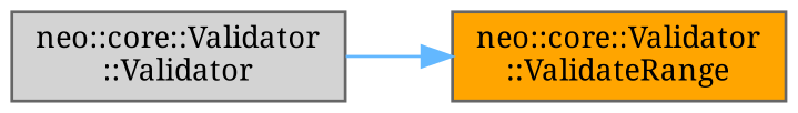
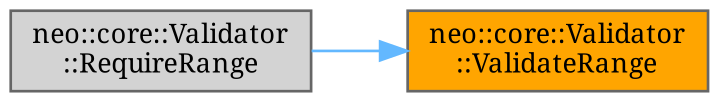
  digraph {
    rankdir=LR
    fontname="Noto Serif"
    node [fontname="Noto Serif" fontsize=10 shape=box style=filled]
-   n1 [color=gray40 fillcolor=lightgrey fontcolor=black height=0.2 label="neo::core::Validator\l::Validator" width=0.4]
+   n1 [color=gray40 fillcolor=lightgrey fontcolor=black height=0.2 label="neo::core::Validator\l::RequireRange" width=0.4]
    n2 [color=grey40 fillcolor=orange height=0.2 label="neo::core::Validator\l::ValidateRange" width=0.4]
    n1 -> n2 [color=steelblue1 fontname="Noto Serif" fontsize=10 labelfontname=Helvetica labelfontsize=10 style=solid]
  }
